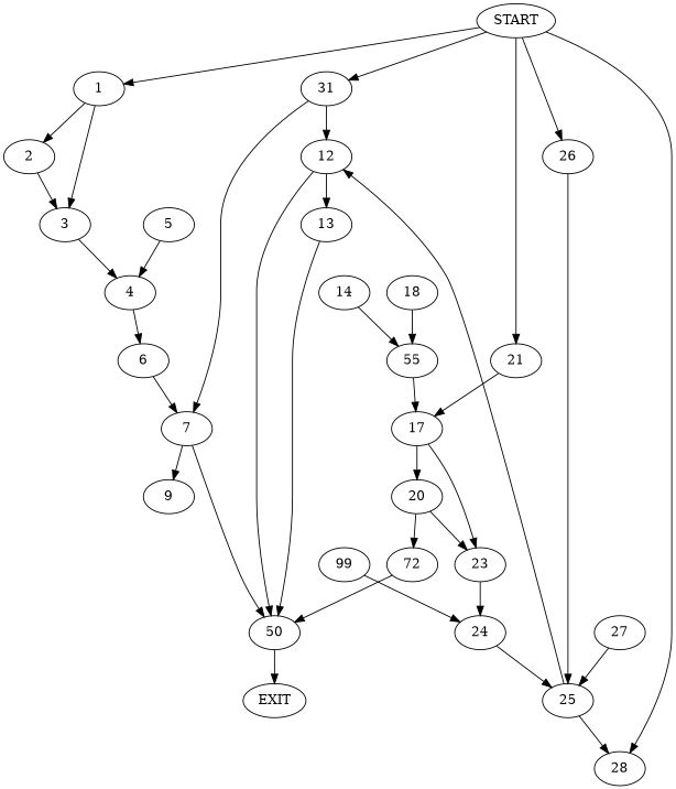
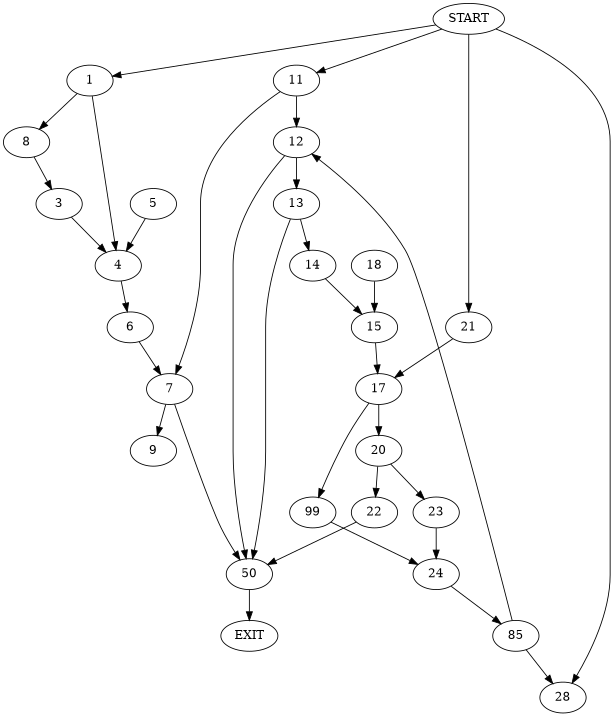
  digraph {
    n1 [label=START]
    1
-   11 [label=31]
+   11
    21
-   26
    28
-   2
+   2 [label=8]
    3
    7
    12
    17
-   25
-   27
+   25 [label=85]
    n14 [label=EXIT]
    4
    6
    5
    9
    n19 [label=50]
    13
    14
-   15 [label=55]
+   15
    n23 [label=99]
    20
    18
    24
-   22 [label=72]
+   22
    23
    n1 -> 1
    n1 -> 11
    n1 -> 21
-   n1 -> 26
    n1 -> 28
    1 -> 2
-   1 -> 3
+   1 -> 4
    11 -> 7
    11 -> 12
    21 -> 17
-   26 -> 25
    2 -> 3
    3 -> 4
    7 -> 9
    7 -> n19
    12 -> n19
    12 -> 13
-   17 -> 23
+   17 -> n23
    17 -> 20
    25 -> 28
    25 -> 12
-   27 -> 25
    4 -> 6
    6 -> 7
    5 -> 4
    n19 -> n14
    13 -> n19
+   13 -> 14
    14 -> 15
    15 -> 17
    n23 -> 24
    20 -> 22
    20 -> 23
    18 -> 15
    24 -> 25
    22 -> n19
    23 -> 24
  }
